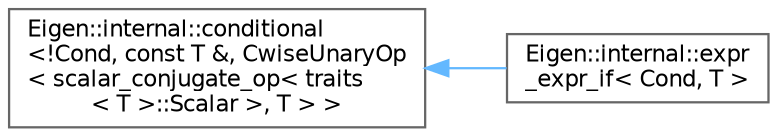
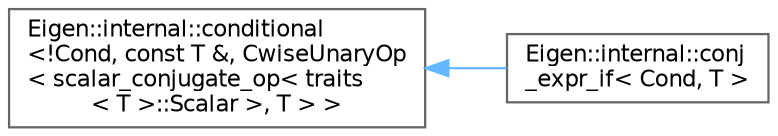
  digraph {
    rankdir=LR
    node [color=grey40 fillcolor=white fontname=Helvetica fontsize=10 shape=box style=filled]
    n1 [height=0.2 label="Eigen::internal::conditional\l\<!Cond, const T &, CwiseUnaryOp\l\< scalar_conjugate_op\< traits\l\< T \>::Scalar \>, T \> \>" width=0.4]
-   n2 [height=0.2 label="Eigen::internal::expr\l_expr_if\< Cond, T \>" width=0.4]
+   n2 [height=0.2 label="Eigen::internal::conj\l_expr_if\< Cond, T \>" width=0.4]
    n1 -> n2 [color=steelblue1 dir=back fontname=Helvetica fontsize=10 labelfontname=Helvetica labelfontsize=10 style=solid]
  }
